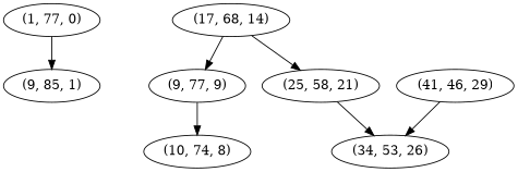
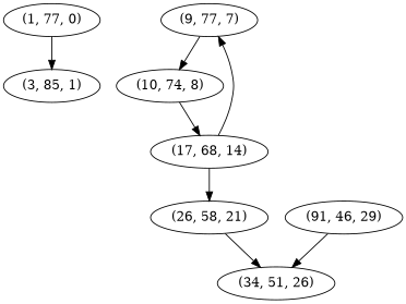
  digraph {
    n1 [label="(1, 77, 0)"]
-   "(3, 85, 1)" [label="(9, 85, 1)"]
-   "(9, 77, 7)" [label="(9, 77, 9)"]
+   "(3, 85, 1)"
+   "(9, 77, 7)"
    "(10, 74, 8)"
    "(17, 68, 14)"
-   "(25, 58, 21)"
-   "(34, 53, 26)"
-   "(41, 46, 29)"
+   "(25, 58, 21)" [label="(26, 58, 21)"]
+   "(34, 53, 26)" [label="(34, 51, 26)"]
+   "(41, 46, 29)" [label="(91, 46, 29)"]
    n1 -> "(3, 85, 1)"
    "(9, 77, 7)" -> "(10, 74, 8)"
+   "(10, 74, 8)" -> "(17, 68, 14)"
    "(17, 68, 14)" -> "(9, 77, 7)"
    "(17, 68, 14)" -> "(25, 58, 21)"
    "(25, 58, 21)" -> "(34, 53, 26)"
    "(41, 46, 29)" -> "(34, 53, 26)"
  }
